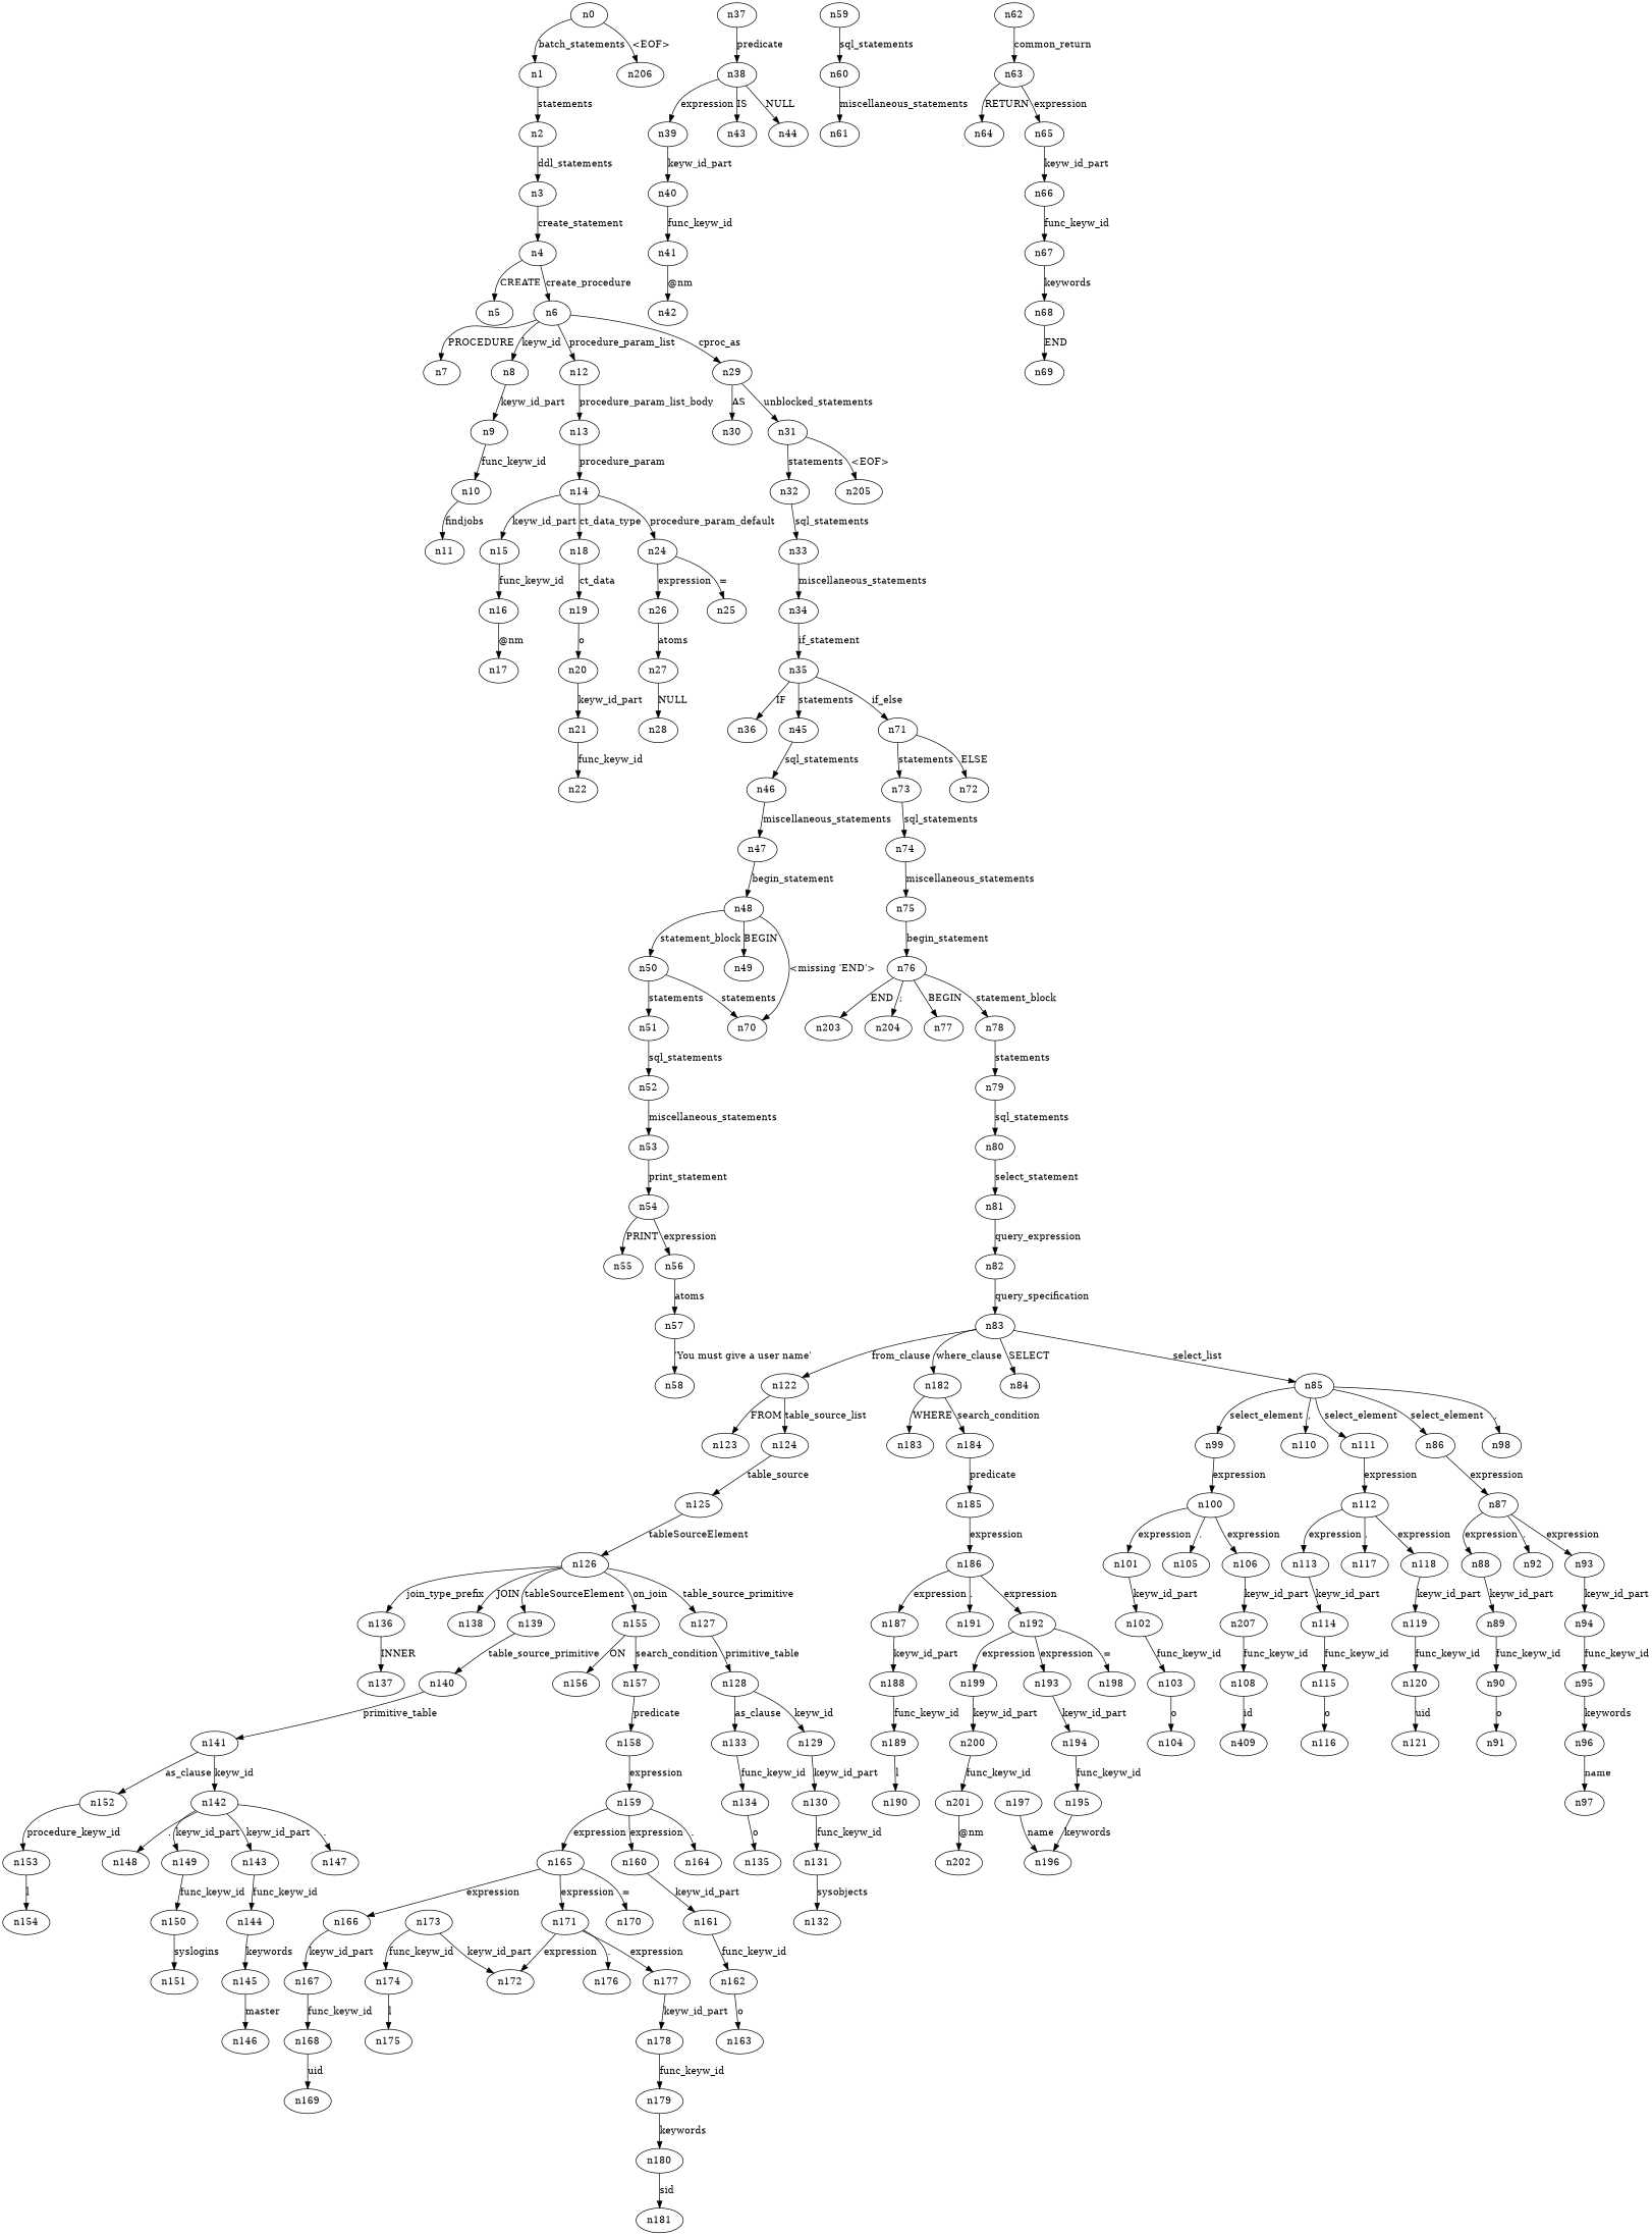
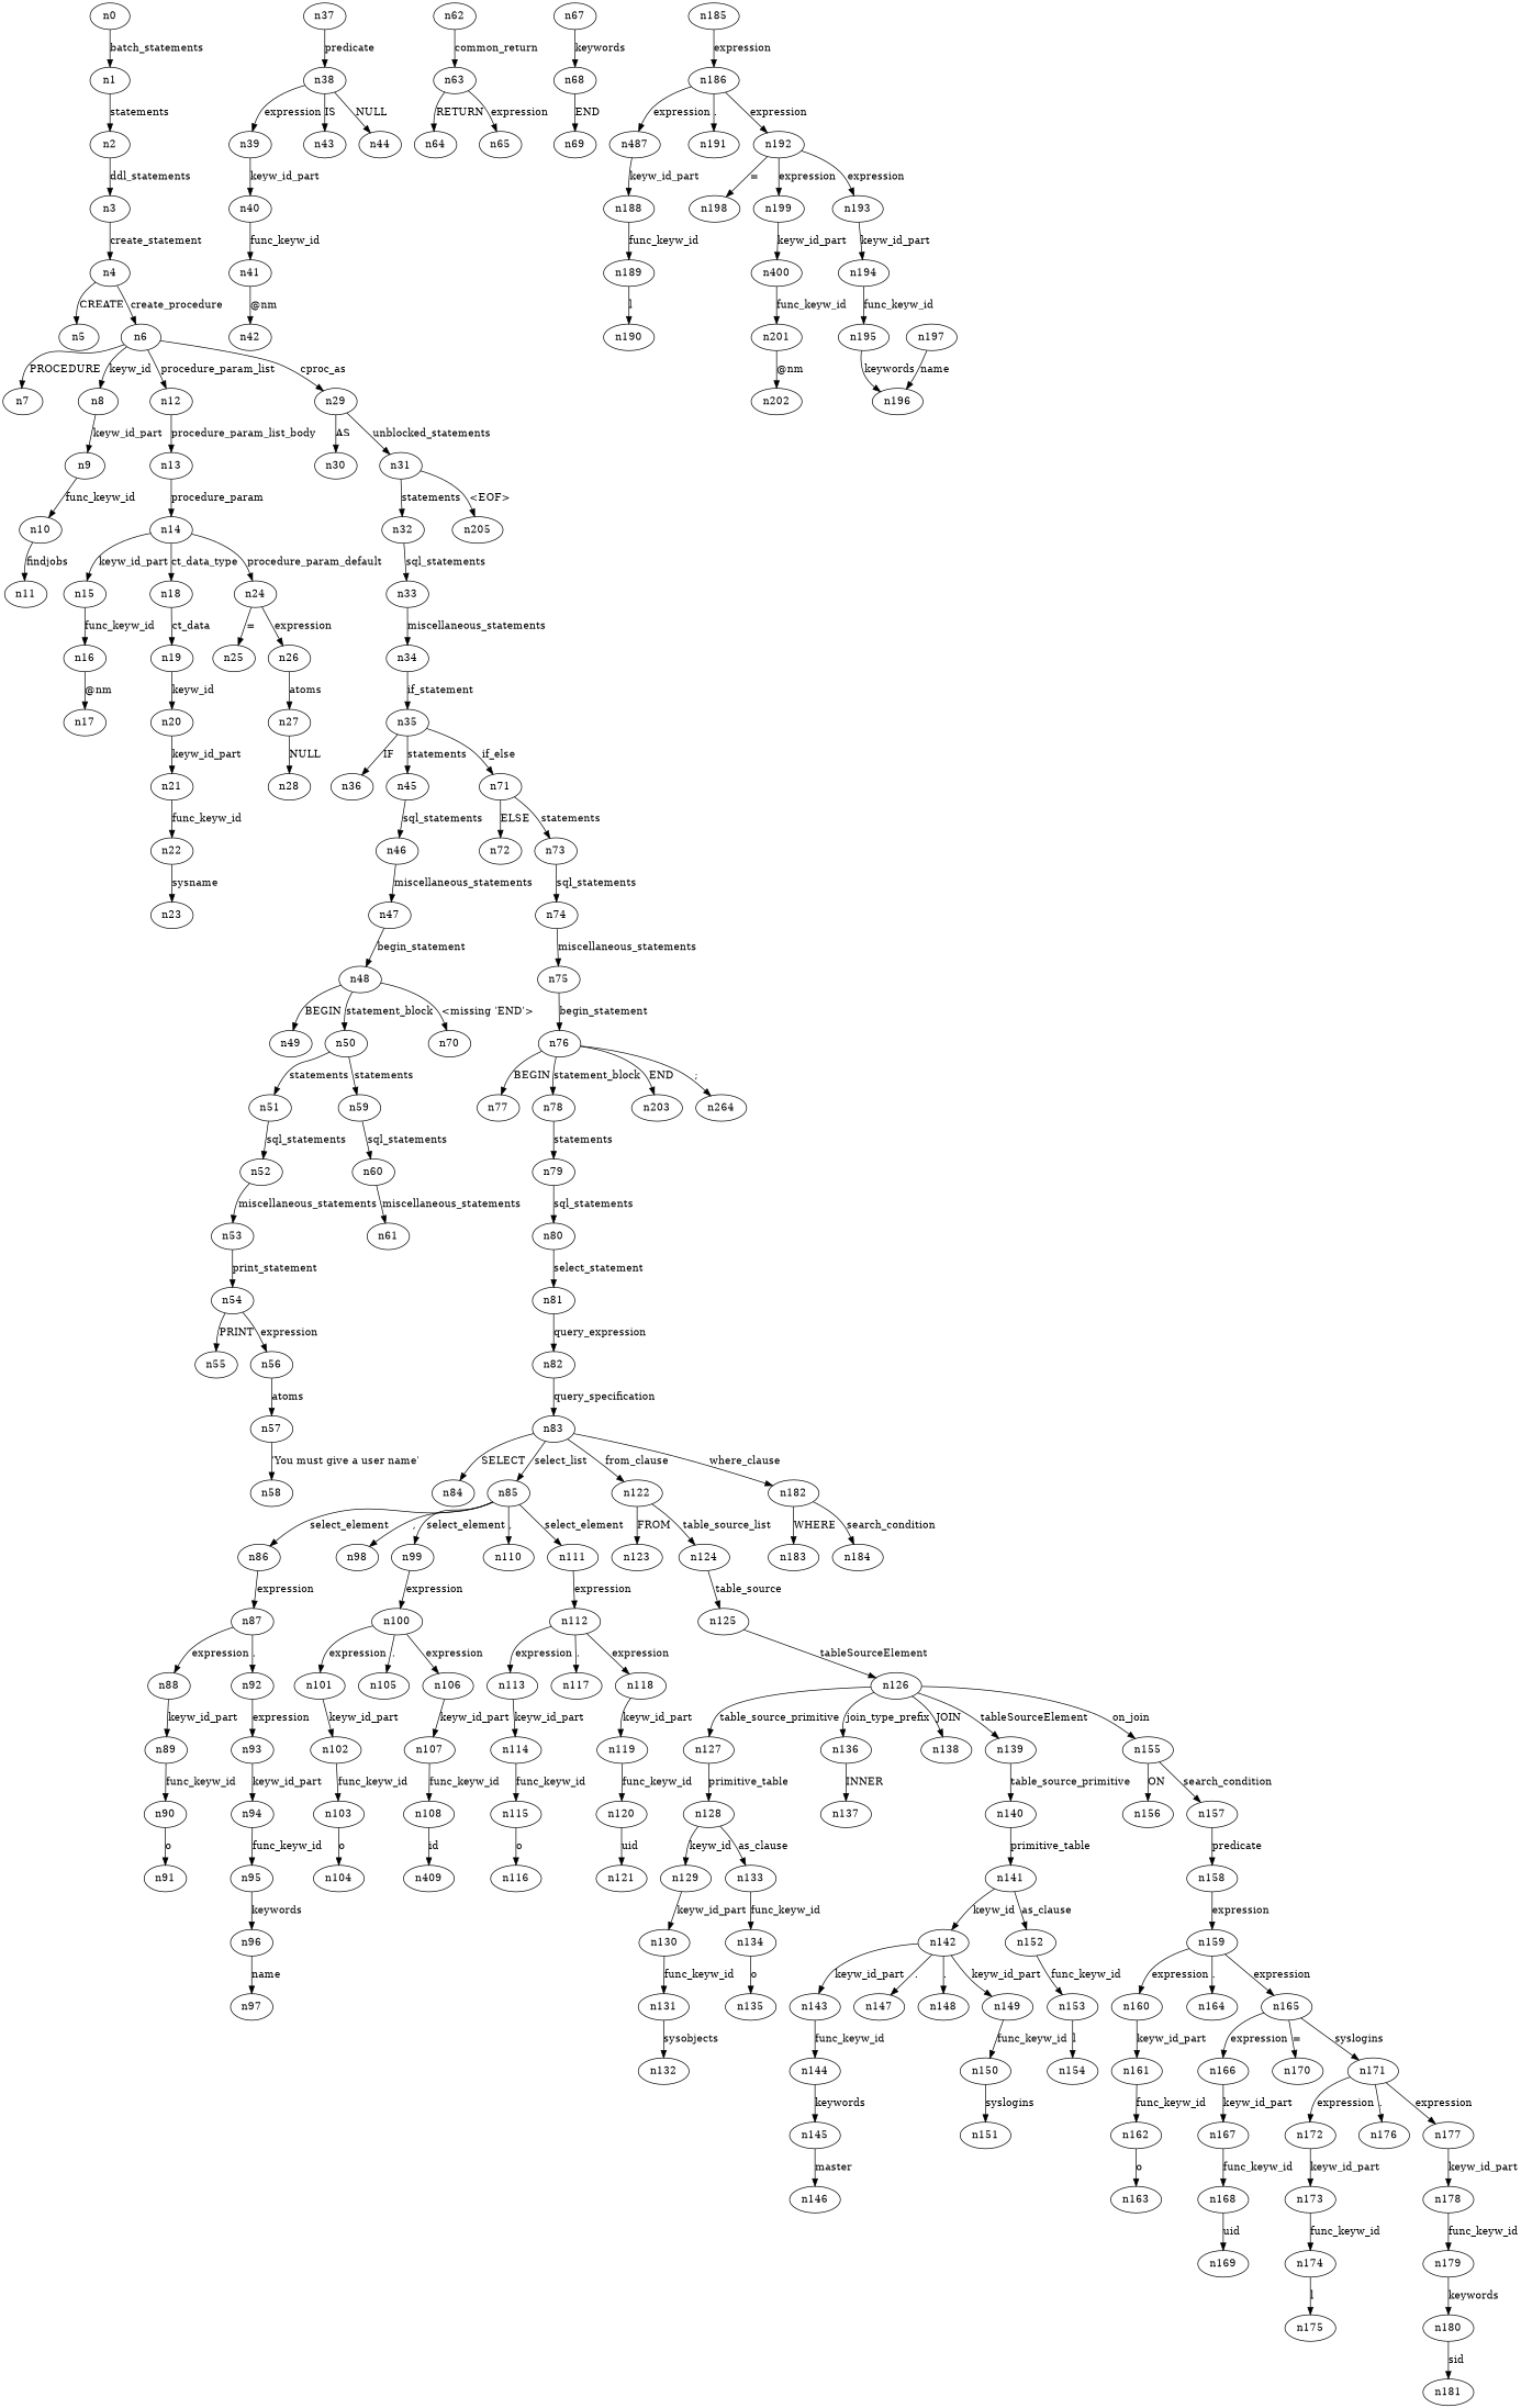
  digraph {
    n0
    n1
-   n206
    n2
    n3
    n4
    n5
    n6
    n7
    n8
    n12
    n29
    n9
    n13
    n30
    n31
    n10
    n11
    n14
    n15
    n18
    n24
    n16
    n19
    n25
    n26
    n17
    n20
    n21
    n22
+   n23
    n27
    n28
    n32
    n205
    n33
    n34
    n35
    n36
    n45
    n71
    n37
    n38
    n46
    n72
    n73
    n39
    n43
    n44
    n40
    n41
    n42
    n47
    n48
    n49
    n50
    n70
    n51
    n59
    n52
    n60
    n53
    n54
    n55
    n56
    n57
    n58
    n61
    n62
    n63
    n64
    n65
-   n66
    n67
    n68
    n69
    n74
    n75
    n76
    n77
    n78
    n203
-   n204
+   n204 [label=n264]
    n79
    n80
    n81
    n82
    n83
    n84
    n85
    n122
    n182
    n86
    n98
    n99
    n110
    n111
    n123
    n124
    n183
    n184
    n87
    n100
    n112
    n88
    n92
    n93
    n89
    n94
    n90
    n91
    n95
    n96
    n97
    n101
    n105
    n106
    n102
-   n107 [label=n207]
+   n107
    n103
    n104
    n108
    n109 [label=n409]
    n113
    n117
    n118
    n114
    n119
    n115
    n116
    n120
    n121
    n125
    n126
    n127
    n136
    n138
    n139
    n155
    n128
    n137
    n140
    n156
    n157
    n129
    n133
    n130
    n134
    n131
    n132
    n135
    n141
    n142
    n152
    n143
    n147
    n148
    n149
    n153
    n144
    n150
    n145
    n146
    n151
    n154
    n158
    n159
    n160
    n164
    n165
    n161
    n166
    n170
    n171
    n162
    n163
    n167
    n172
    n176
    n177
    n168
    n169
    n173
    n178
    n174
    n175
    n179
    n180
    n181
    n185
    n186
-   n187
+   n187 [label=n487]
    n191
    n192
    n188
    n193
    n198
    n199
    n189
    n190
    n194
-   n200
+   n200 [label=n400]
    n195
    n196
    n197
    n201
    n202
    n0 -> n1 [label=batch_statements]
-   n0 -> n206 [label="<EOF>"]
    n1 -> n2 [label=statements]
    n2 -> n3 [label=ddl_statements]
    n3 -> n4 [label=create_statement]
    n4 -> n5 [label=CREATE]
    n4 -> n6 [label=create_procedure]
    n6 -> n7 [label=PROCEDURE]
    n6 -> n8 [label=keyw_id]
    n6 -> n12 [label=procedure_param_list]
    n6 -> n29 [label=cproc_as]
    n8 -> n9 [label=keyw_id_part]
    n12 -> n13 [label=procedure_param_list_body]
    n29 -> n30 [label=AS]
    n29 -> n31 [label=unblocked_statements]
    n9 -> n10 [label=func_keyw_id]
    n13 -> n14 [label=procedure_param]
    n31 -> n32 [label=statements]
    n31 -> n205 [label="<EOF>"]
    n10 -> n11 [label=findjobs]
    n14 -> n15 [label=keyw_id_part]
    n14 -> n18 [label=ct_data_type]
    n14 -> n24 [label=procedure_param_default]
    n15 -> n16 [label=func_keyw_id]
    n18 -> n19 [label=ct_data]
    n24 -> n25 [label="="]
    n24 -> n26 [label=expression]
    n16 -> n17 [label="@nm"]
-   n19 -> n20 [label=o]
+   n19 -> n20 [label=keyw_id]
    n26 -> n27 [label=atoms]
    n20 -> n21 [label=keyw_id_part]
    n21 -> n22 [label=func_keyw_id]
+   n22 -> n23 [label=sysname]
    n27 -> n28 [label=NULL]
    n32 -> n33 [label=sql_statements]
    n33 -> n34 [label=miscellaneous_statements]
    n34 -> n35 [label=if_statement]
    n35 -> n36 [label=IF]
    n35 -> n45 [label=statements]
    n35 -> n71 [label=if_else]
    n45 -> n46 [label=sql_statements]
    n71 -> n72 [label=ELSE]
    n71 -> n73 [label=statements]
    n37 -> n38 [label=predicate]
    n38 -> n39 [label=expression]
    n38 -> n43 [label=IS]
    n38 -> n44 [label=NULL]
    n46 -> n47 [label=miscellaneous_statements]
    n73 -> n74 [label=sql_statements]
    n39 -> n40 [label=keyw_id_part]
    n40 -> n41 [label=func_keyw_id]
    n41 -> n42 [label="@nm"]
    n47 -> n48 [label=begin_statement]
    n48 -> n49 [label=BEGIN]
    n48 -> n50 [label=statement_block]
    n48 -> n70 [label="<missing 'END'>"]
    n50 -> n51 [label=statements]
-   n50 -> n70 [label=statements]
+   n50 -> n59 [label=statements]
    n51 -> n52 [label=sql_statements]
    n59 -> n60 [label=sql_statements]
    n52 -> n53 [label=miscellaneous_statements]
    n60 -> n61 [label=miscellaneous_statements]
    n53 -> n54 [label=print_statement]
    n54 -> n55 [label=PRINT]
    n54 -> n56 [label=expression]
    n56 -> n57 [label=atoms]
    n57 -> n58 [label="'You must give a user name'"]
    n62 -> n63 [label=common_return]
    n63 -> n64 [label=RETURN]
    n63 -> n65 [label=expression]
-   n65 -> n66 [label=keyw_id_part]
-   n66 -> n67 [label=func_keyw_id]
    n67 -> n68 [label=keywords]
    n68 -> n69 [label=END]
    n74 -> n75 [label=miscellaneous_statements]
    n75 -> n76 [label=begin_statement]
    n76 -> n77 [label=BEGIN]
    n76 -> n78 [label=statement_block]
    n76 -> n203 [label=END]
    n76 -> n204 [label=";"]
    n78 -> n79 [label=statements]
    n79 -> n80 [label=sql_statements]
    n80 -> n81 [label=select_statement]
    n81 -> n82 [label=query_expression]
    n82 -> n83 [label=query_specification]
    n83 -> n84 [label=SELECT]
    n83 -> n85 [label=select_list]
    n83 -> n122 [label=from_clause]
    n83 -> n182 [label=where_clause]
    n85 -> n86 [label=select_element]
    n85 -> n98 [label=","]
    n85 -> n99 [label=select_element]
    n85 -> n110 [label=","]
    n85 -> n111 [label=select_element]
    n122 -> n123 [label=FROM]
    n122 -> n124 [label=table_source_list]
    n182 -> n183 [label=WHERE]
    n182 -> n184 [label=search_condition]
    n86 -> n87 [label=expression]
    n99 -> n100 [label=expression]
    n111 -> n112 [label=expression]
    n124 -> n125 [label=table_source]
-   n184 -> n185 [label=predicate]
    n87 -> n88 [label=expression]
    n87 -> n92 [label="."]
-   n87 -> n93 [label=expression]
+   n92 -> n93 [label=expression]
    n100 -> n101 [label=expression]
    n100 -> n105 [label="."]
    n100 -> n106 [label=expression]
    n112 -> n113 [label=expression]
    n112 -> n117 [label="."]
    n112 -> n118 [label=expression]
    n88 -> n89 [label=keyw_id_part]
    n93 -> n94 [label=keyw_id_part]
    n89 -> n90 [label=func_keyw_id]
    n94 -> n95 [label=func_keyw_id]
    n90 -> n91 [label=o]
    n95 -> n96 [label=keywords]
    n96 -> n97 [label=name]
    n101 -> n102 [label=keyw_id_part]
    n106 -> n107 [label=keyw_id_part]
    n102 -> n103 [label=func_keyw_id]
    n107 -> n108 [label=func_keyw_id]
    n103 -> n104 [label=o]
    n108 -> n109 [label=id]
    n113 -> n114 [label=keyw_id_part]
    n118 -> n119 [label=keyw_id_part]
    n114 -> n115 [label=func_keyw_id]
    n119 -> n120 [label=func_keyw_id]
    n115 -> n116 [label=o]
    n120 -> n121 [label=uid]
    n125 -> n126 [label=tableSourceElement]
    n126 -> n127 [label=table_source_primitive]
    n126 -> n136 [label=join_type_prefix]
    n126 -> n138 [label=JOIN]
    n126 -> n139 [label=tableSourceElement]
    n126 -> n155 [label=on_join]
    n127 -> n128 [label=primitive_table]
    n136 -> n137 [label=INNER]
    n139 -> n140 [label=table_source_primitive]
    n155 -> n156 [label=ON]
    n155 -> n157 [label=search_condition]
    n128 -> n129 [label=keyw_id]
    n128 -> n133 [label=as_clause]
    n140 -> n141 [label=primitive_table]
    n157 -> n158 [label=predicate]
    n129 -> n130 [label=keyw_id_part]
    n133 -> n134 [label=func_keyw_id]
    n130 -> n131 [label=func_keyw_id]
    n134 -> n135 [label=o]
    n131 -> n132 [label=sysobjects]
    n141 -> n142 [label=keyw_id]
    n141 -> n152 [label=as_clause]
    n142 -> n143 [label=keyw_id_part]
    n142 -> n147 [label="."]
    n142 -> n148 [label="."]
    n142 -> n149 [label=keyw_id_part]
-   n152 -> n153 [label=procedure_keyw_id]
+   n152 -> n153 [label=func_keyw_id]
    n143 -> n144 [label=func_keyw_id]
    n149 -> n150 [label=func_keyw_id]
    n153 -> n154 [label=l]
    n144 -> n145 [label=keywords]
    n150 -> n151 [label=syslogins]
    n145 -> n146 [label=master]
    n158 -> n159 [label=expression]
    n159 -> n160 [label=expression]
    n159 -> n164 [label="."]
    n159 -> n165 [label=expression]
    n160 -> n161 [label=keyw_id_part]
    n165 -> n166 [label=expression]
    n165 -> n170 [label="="]
-   n165 -> n171 [label=expression]
+   n165 -> n171 [label=syslogins]
    n161 -> n162 [label=func_keyw_id]
    n166 -> n167 [label=keyw_id_part]
    n171 -> n172 [label=expression]
    n171 -> n176 [label="."]
    n171 -> n177 [label=expression]
    n162 -> n163 [label=o]
    n167 -> n168 [label=func_keyw_id]
-   n173 -> n172 [label=keyw_id_part]
+   n172 -> n173 [label=keyw_id_part]
    n177 -> n178 [label=keyw_id_part]
    n168 -> n169 [label=uid]
    n173 -> n174 [label=func_keyw_id]
    n178 -> n179 [label=func_keyw_id]
    n174 -> n175 [label=l]
    n179 -> n180 [label=keywords]
    n180 -> n181 [label=sid]
    n185 -> n186 [label=expression]
    n186 -> n187 [label=expression]
    n186 -> n191 [label="."]
    n186 -> n192 [label=expression]
    n187 -> n188 [label=keyw_id_part]
    n192 -> n193 [label=expression]
    n192 -> n198 [label="="]
    n192 -> n199 [label=expression]
    n188 -> n189 [label=func_keyw_id]
    n193 -> n194 [label=keyw_id_part]
    n199 -> n200 [label=keyw_id_part]
    n189 -> n190 [label=l]
    n194 -> n195 [label=func_keyw_id]
    n200 -> n201 [label=func_keyw_id]
    n195 -> n196 [label=keywords]
    n197 -> n196 [label=name]
    n201 -> n202 [label="@nm"]
  }
